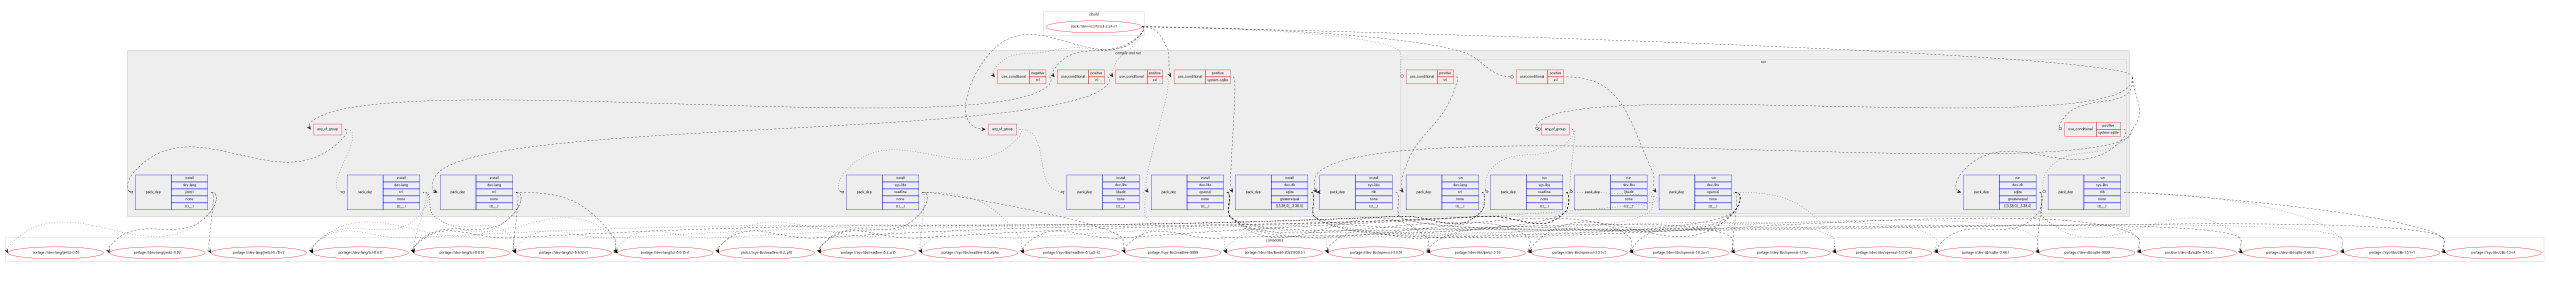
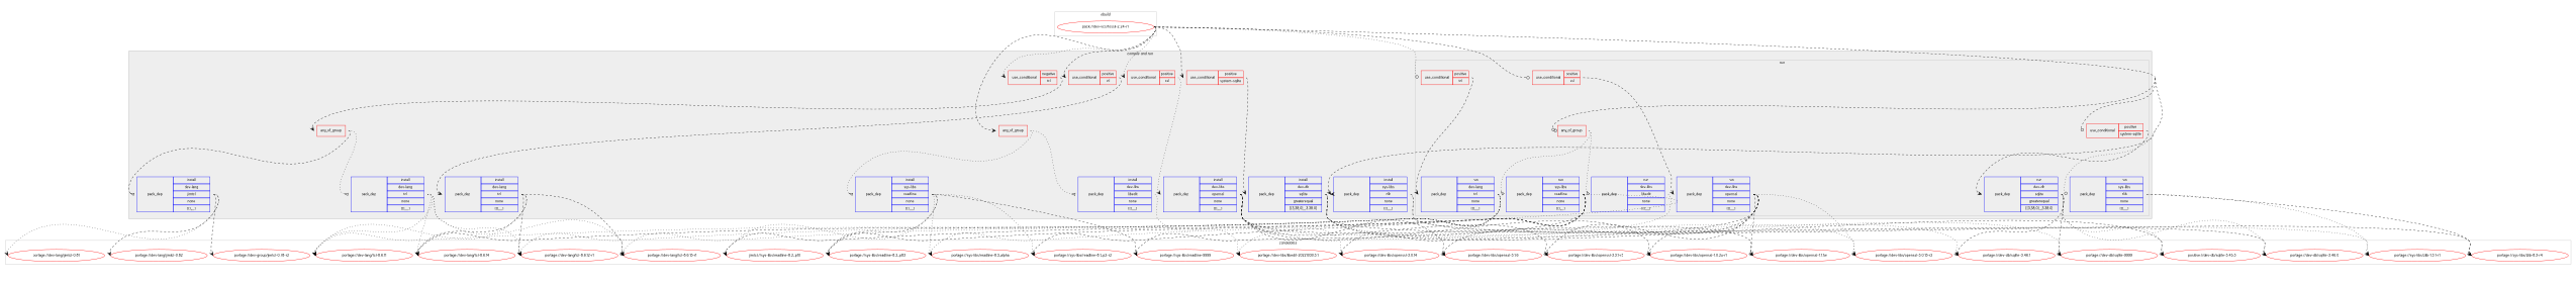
  digraph {
    compound=true
    concentrate=true
    fontname=Inter
    fontsize=10
    newrank=true
    rankdir=TB
    ranksep=1.5
    node [color=red fontname=Inter fontsize=10]
    edge [arrowhead=vee fontname=Inter headport=w style=dashed tailport=e weight=100]
    n1 [label="pack://dev-vcs/fossil-2.24-r1" width=4]
    n2 [color=blue label=<<TABLE BORDER="0" CELLBORDER="1" CELLSPACING="0" CELLPADDING="4" WIDTH="220"><TR><TD ROWSPAN="6" CELLPADDING="30">pack_dep</TD></TR><TR><TD WIDTH="110">install</TD></TR><TR><TD>sys-libs</TD></TR><TR><TD>readline</TD></TR><TR><TD>none</TD></TR><TR><TD>[[],,,,]</TD></TR></TABLE>> shape=none]
    n3 [color=blue label=<<TABLE BORDER="0" CELLBORDER="1" CELLSPACING="0" CELLPADDING="4" WIDTH="220"><TR><TD ROWSPAN="6" CELLPADDING="30">pack_dep</TD></TR><TR><TD WIDTH="110">install</TD></TR><TR><TD>dev-libs</TD></TR><TR><TD>libedit</TD></TR><TR><TD>none</TD></TR><TR><TD>[[],,,,]</TD></TR></TABLE>> shape=none]
    n4 [label=<<TABLE BORDER="0" CELLBORDER="1" CELLSPACING="0" CELLPADDING="4"><TR><TD CELLPADDING="10">any_of_group</TD></TR></TABLE>> shape=none]
    n5 [color=blue label=<<TABLE BORDER="0" CELLBORDER="1" CELLSPACING="0" CELLPADDING="4" WIDTH="220"><TR><TD ROWSPAN="6" CELLPADDING="30">pack_dep</TD></TR><TR><TD WIDTH="110">install</TD></TR><TR><TD>dev-lang</TD></TR><TR><TD>tcl</TD></TR><TR><TD>none</TD></TR><TR><TD>[[],,,,]</TD></TR></TABLE>> shape=none]
    n6 [color=blue label=<<TABLE BORDER="0" CELLBORDER="1" CELLSPACING="0" CELLPADDING="4" WIDTH="220"><TR><TD ROWSPAN="6" CELLPADDING="30">pack_dep</TD></TR><TR><TD WIDTH="110">install</TD></TR><TR><TD>dev-lang</TD></TR><TR><TD>jimtcl</TD></TR><TR><TD>none</TD></TR><TR><TD>[[],,,,]</TD></TR></TABLE>> shape=none]
    n7 [label=<<TABLE BORDER="0" CELLBORDER="1" CELLSPACING="0" CELLPADDING="4"><TR><TD CELLPADDING="10">any_of_group</TD></TR></TABLE>> shape=none]
    n8 [label=<<TABLE BORDER="0" CELLBORDER="1" CELLSPACING="0" CELLPADDING="4"><TR><TD ROWSPAN="3" CELLPADDING="10">use_conditional</TD></TR><TR><TD>negative</TD></TR><TR><TD>tcl</TD></TR></TABLE>> shape=none]
    n9 [color=blue label=<<TABLE BORDER="0" CELLBORDER="1" CELLSPACING="0" CELLPADDING="4" WIDTH="220"><TR><TD ROWSPAN="6" CELLPADDING="30">pack_dep</TD></TR><TR><TD WIDTH="110">install</TD></TR><TR><TD>dev-libs</TD></TR><TR><TD>openssl</TD></TR><TR><TD>none</TD></TR><TR><TD>[[],,,,]</TD></TR></TABLE>> shape=none]
    n10 [label=<<TABLE BORDER="0" CELLBORDER="1" CELLSPACING="0" CELLPADDING="4"><TR><TD ROWSPAN="3" CELLPADDING="10">use_conditional</TD></TR><TR><TD>positive</TD></TR><TR><TD>ssl</TD></TR></TABLE>> shape=none]
    n11 [color=blue label=<<TABLE BORDER="0" CELLBORDER="1" CELLSPACING="0" CELLPADDING="4" WIDTH="220"><TR><TD ROWSPAN="6" CELLPADDING="30">pack_dep</TD></TR><TR><TD WIDTH="110">install</TD></TR><TR><TD>dev-db</TD></TR><TR><TD>sqlite</TD></TR><TR><TD>greaterequal</TD></TR><TR><TD>[[3,38,0],,,3.38.0]</TD></TR></TABLE>> shape=none]
    n12 [label=<<TABLE BORDER="0" CELLBORDER="1" CELLSPACING="0" CELLPADDING="4"><TR><TD ROWSPAN="3" CELLPADDING="10">use_conditional</TD></TR><TR><TD>positive</TD></TR><TR><TD>system-sqlite</TD></TR></TABLE>> shape=none]
    n13 [color=blue label=<<TABLE BORDER="0" CELLBORDER="1" CELLSPACING="0" CELLPADDING="4" WIDTH="220"><TR><TD ROWSPAN="6" CELLPADDING="30">pack_dep</TD></TR><TR><TD WIDTH="110">install</TD></TR><TR><TD>dev-lang</TD></TR><TR><TD>tcl</TD></TR><TR><TD>none</TD></TR><TR><TD>[[],,,,]</TD></TR></TABLE>> shape=none]
    n14 [label=<<TABLE BORDER="0" CELLBORDER="1" CELLSPACING="0" CELLPADDING="4"><TR><TD ROWSPAN="3" CELLPADDING="10">use_conditional</TD></TR><TR><TD>positive</TD></TR><TR><TD>tcl</TD></TR></TABLE>> shape=none]
    n15 [color=blue label=<<TABLE BORDER="0" CELLBORDER="1" CELLSPACING="0" CELLPADDING="4" WIDTH="220"><TR><TD ROWSPAN="6" CELLPADDING="30">pack_dep</TD></TR><TR><TD WIDTH="110">install</TD></TR><TR><TD>sys-libs</TD></TR><TR><TD>zlib</TD></TR><TR><TD>none</TD></TR><TR><TD>[[],,,,]</TD></TR></TABLE>> shape=none]
    n16 [color=blue label=<<TABLE BORDER="0" CELLBORDER="1" CELLSPACING="0" CELLPADDING="4" WIDTH="220"><TR><TD ROWSPAN="6" CELLPADDING="30">pack_dep</TD></TR><TR><TD WIDTH="110">run</TD></TR><TR><TD>dev-lang</TD></TR><TR><TD>tcl</TD></TR><TR><TD>none</TD></TR><TR><TD>[[],,,,]</TD></TR></TABLE>> shape=none]
    n17 [label=<<TABLE BORDER="0" CELLBORDER="1" CELLSPACING="0" CELLPADDING="4"><TR><TD ROWSPAN="3" CELLPADDING="10">use_conditional</TD></TR><TR><TD>positive</TD></TR><TR><TD>tcl</TD></TR></TABLE>> shape=none]
    n18 [color=blue label=<<TABLE BORDER="0" CELLBORDER="1" CELLSPACING="0" CELLPADDING="4" WIDTH="220"><TR><TD ROWSPAN="6" CELLPADDING="30">pack_dep</TD></TR><TR><TD WIDTH="110">run</TD></TR><TR><TD>sys-libs</TD></TR><TR><TD>readline</TD></TR><TR><TD>none</TD></TR><TR><TD>[[],,,,]</TD></TR></TABLE>> shape=none]
    n19 [color=blue label=<<TABLE BORDER="0" CELLBORDER="1" CELLSPACING="0" CELLPADDING="4" WIDTH="220"><TR><TD ROWSPAN="6" CELLPADDING="30">pack_dep</TD></TR><TR><TD WIDTH="110">run</TD></TR><TR><TD>dev-libs</TD></TR><TR><TD>libedit</TD></TR><TR><TD>none</TD></TR><TR><TD>[[],,,,]</TD></TR></TABLE>> shape=none]
    n20 [label=<<TABLE BORDER="0" CELLBORDER="1" CELLSPACING="0" CELLPADDING="4"><TR><TD CELLPADDING="10">any_of_group</TD></TR></TABLE>> shape=none]
    n21 [color=blue label=<<TABLE BORDER="0" CELLBORDER="1" CELLSPACING="0" CELLPADDING="4" WIDTH="220"><TR><TD ROWSPAN="6" CELLPADDING="30">pack_dep</TD></TR><TR><TD WIDTH="110">run</TD></TR><TR><TD>dev-libs</TD></TR><TR><TD>openssl</TD></TR><TR><TD>none</TD></TR><TR><TD>[[],,,,]</TD></TR></TABLE>> shape=none]
    n22 [label=<<TABLE BORDER="0" CELLBORDER="1" CELLSPACING="0" CELLPADDING="4"><TR><TD ROWSPAN="3" CELLPADDING="10">use_conditional</TD></TR><TR><TD>positive</TD></TR><TR><TD>ssl</TD></TR></TABLE>> shape=none]
    n23 [color=blue label=<<TABLE BORDER="0" CELLBORDER="1" CELLSPACING="0" CELLPADDING="4" WIDTH="220"><TR><TD ROWSPAN="6" CELLPADDING="30">pack_dep</TD></TR><TR><TD WIDTH="110">run</TD></TR><TR><TD>dev-db</TD></TR><TR><TD>sqlite</TD></TR><TR><TD>greaterequal</TD></TR><TR><TD>[[3,38,0],,,3.38.0]</TD></TR></TABLE>> shape=none]
    n24 [label=<<TABLE BORDER="0" CELLBORDER="1" CELLSPACING="0" CELLPADDING="4"><TR><TD ROWSPAN="3" CELLPADDING="10">use_conditional</TD></TR><TR><TD>positive</TD></TR><TR><TD>system-sqlite</TD></TR></TABLE>> shape=none]
    n25 [color=blue label=<<TABLE BORDER="0" CELLBORDER="1" CELLSPACING="0" CELLPADDING="4" WIDTH="220"><TR><TD ROWSPAN="6" CELLPADDING="30">pack_dep</TD></TR><TR><TD WIDTH="110">run</TD></TR><TR><TD>sys-libs</TD></TR><TR><TD>zlib</TD></TR><TR><TD>none</TD></TR><TR><TD>[[],,,,]</TD></TR></TABLE>> shape=none]
    n26 [label="portage://sys-libs/readline-9999" width=4]
    n27 [label="portage://sys-libs/readline-8.3_alpha" width=4]
-   n28 [label="portage://sys-libs/readline-8.2_p13" width=4]
+   n28 [label="portage://sys-libs/readline-8.2_p83" width=4]
    n29 [label="jimtcl://sys-libs/readline-8.2_p10" width=4]
    n30 [label="portage://sys-libs/readline-8.1_p2-r2" width=4]
    n31 [label="portage://dev-libs/libedit-20221030.3.1" width=4]
    n32 [label="portage://dev-lang/tcl-8.6.14" width=4]
    n33 [label="portage://dev-lang/tcl-8.6.13-r1" width=4]
    n34 [label="portage://dev-lang/tcl-8.6.12-r1" width=4]
    n35 [label="portage://dev-lang/tcl-8.6.11" width=4]
    n36 [label="portage://dev-lang/jimtcl-0.82" width=4]
    n37 [label="portage://dev-lang/jimtcl-0.81" width=4]
-   n38 [label="portage://dev-lang/jimtcl-0.78-r2" width=4]
+   n38 [label="portage://dev-group/jimtcl-0.78-r2" width=4]
    n39 [label="portage://dev-libs/openssl-3.3.1-r3" width=4]
-   n40 [label="portage://dev-libs/jimtcl-3.1.6" width=4]
+   n40 [label="portage://dev-libs/openssl-3.1.6" width=4]
    n41 [label="portage://dev-libs/openssl-3.0.14" width=4]
    n42 [label="portage://dev-libs/openssl-3.0.13-r2" width=4]
    n43 [label="portage://dev-libs/openssl-1.1.1w" width=4]
    n44 [label="portage://dev-libs/openssl-1.0.2u-r1" width=4]
    n45 [label="portage://dev-db/sqlite-9999" width=4]
    n46 [label="portage://dev-db/sqlite-3.46.1" width=4]
    n47 [label="portage://dev-db/sqlite-3.46.0" width=4]
    n48 [label="positive://dev-db/sqlite-3.45.3" width=4]
    n49 [label="portage://sys-libs/zlib-1.3.1-r1" width=4]
-   n50 [label="portage://sys-libs/zlib-1.3-r4" width=4]
+   n50 [label="portage://sys-libs/zlib-8.3-r4" width=4]
    subgraph cluster_1 {
      color=gray
      label=<<i>ebuild</i>>
      n1
    }
    subgraph cluster_2 {
      color=gray
      label=<<i>dependencies</i>>
      subgraph cluster_3 {
        color=gray
        fillcolor="#eeeeee"
        label=<<i>compile</i>>
        style=filled
        subgraph sub_4 {
          color=gray
          fillcolor="#eeeeee"
          label=<<i>compile</i>>
          style=filled
          n4
          subgraph sub_5 {
            color=gray
            fillcolor="#eeeeee"
            label=<<i>compile</i>>
            style=filled
            n2
          }
          subgraph sub_6 {
            color=gray
            fillcolor="#eeeeee"
            label=<<i>compile</i>>
            style=filled
            n3
          }
        }
        subgraph sub_7 {
          color=gray
          fillcolor="#eeeeee"
          label=<<i>compile</i>>
          style=filled
          n8
          subgraph sub_8 {
            color=gray
            fillcolor="#eeeeee"
            label=<<i>compile</i>>
            style=filled
            n7
            subgraph sub_9 {
              color=gray
              fillcolor="#eeeeee"
              label=<<i>compile</i>>
              style=filled
              n5
            }
            subgraph sub_10 {
              color=gray
              fillcolor="#eeeeee"
              label=<<i>compile</i>>
              style=filled
              n6
            }
          }
        }
        subgraph sub_11 {
          color=gray
          fillcolor="#eeeeee"
          label=<<i>compile</i>>
          style=filled
          n10
          subgraph sub_12 {
            color=gray
            fillcolor="#eeeeee"
            label=<<i>compile</i>>
            style=filled
            n9
          }
        }
        subgraph sub_13 {
          color=gray
          fillcolor="#eeeeee"
          label=<<i>compile</i>>
          style=filled
          n12
          subgraph sub_14 {
            color=gray
            fillcolor="#eeeeee"
            label=<<i>compile</i>>
            style=filled
            n11
          }
        }
        subgraph sub_15 {
          color=gray
          fillcolor="#eeeeee"
          label=<<i>compile</i>>
          style=filled
          n14
          subgraph sub_16 {
            color=gray
            fillcolor="#eeeeee"
            label=<<i>compile</i>>
            style=filled
            n13
          }
        }
        subgraph sub_17 {
          color=gray
          fillcolor="#eeeeee"
          label=<<i>compile</i>>
          style=filled
          n15
        }
      }
      subgraph cluster_18 {
        color=gray
        fillcolor="#eeeeee"
        label=<<i>compile and run</i>>
        style=filled
      }
      subgraph cluster_19 {
        color=gray
        fillcolor="#eeeeee"
        label=<<i>run</i>>
        style=filled
        subgraph sub_20 {
          color=gray
          fillcolor="#eeeeee"
          label=<<i>run</i>>
          style=filled
          n17
          subgraph sub_21 {
            color=gray
            fillcolor="#eeeeee"
            label=<<i>run</i>>
            style=filled
            n16
          }
        }
        subgraph sub_22 {
          color=gray
          fillcolor="#eeeeee"
          label=<<i>run</i>>
          style=filled
          n20
          subgraph sub_23 {
            color=gray
            fillcolor="#eeeeee"
            label=<<i>run</i>>
            style=filled
            n18
          }
          subgraph sub_24 {
            color=gray
            fillcolor="#eeeeee"
            label=<<i>run</i>>
            style=filled
            n19
          }
        }
        subgraph sub_25 {
          color=gray
          fillcolor="#eeeeee"
          label=<<i>run</i>>
          style=filled
          n22
          subgraph sub_26 {
            color=gray
            fillcolor="#eeeeee"
            label=<<i>run</i>>
            style=filled
            n21
          }
        }
        subgraph sub_27 {
          color=gray
          fillcolor="#eeeeee"
          label=<<i>run</i>>
          style=filled
          n24
          subgraph sub_28 {
            color=gray
            fillcolor="#eeeeee"
            label=<<i>run</i>>
            style=filled
            n23
          }
        }
        subgraph sub_29 {
          color=gray
          fillcolor="#eeeeee"
          label=<<i>run</i>>
          style=filled
          n25
        }
      }
    }
    subgraph cluster_30 {
      color=gray
      label=<<i>candidates</i>>
      rank=same
      subgraph sub_31 {
        color=black
        label=<<i>candidates</i>>
        nodesep=1
        rank=same
        n32
        n33
        n34
        n35
      }
      subgraph sub_32 {
        color=black
        label=<<i>candidates</i>>
        nodesep=1
        rank=same
        n26
        n27
        n28
        n29
        n30
      }
      subgraph sub_33 {
        color=black
        label=<<i>candidates</i>>
        nodesep=1
        rank=same
        n31
      }
      subgraph sub_34 {
        color=black
        label=<<i>candidates</i>>
        nodesep=1
        rank=same
        n32
        n33
        n34
        n35
      }
      subgraph sub_35 {
        color=black
        label=<<i>candidates</i>>
        nodesep=1
        rank=same
        n36
        n37
        n38
      }
      subgraph sub_36 {
        color=black
        label=<<i>candidates</i>>
        nodesep=1
        rank=same
        n39
        n40
        n41
        n42
        n43
        n44
      }
      subgraph sub_37 {
        color=black
        label=<<i>candidates</i>>
        nodesep=1
        rank=same
        n45
        n46
        n47
        n48
      }
      subgraph sub_38 {
        color=black
        label=<<i>candidates</i>>
        nodesep=1
        rank=same
        n26
        n27
        n28
        n29
        n30
      }
      subgraph sub_39 {
        color=black
        label=<<i>candidates</i>>
        nodesep=1
        rank=same
        n49
        n50
      }
      subgraph sub_40 {
        color=black
        label=<<i>candidates</i>>
        nodesep=1
        rank=same
        n31
      }
      subgraph sub_41 {
        color=black
        label=<<i>candidates</i>>
        nodesep=1
        rank=same
        n39
        n40
        n41
        n42
        n43
        n44
      }
      subgraph sub_42 {
        color=black
        label=<<i>candidates</i>>
        nodesep=1
        rank=same
        n45
        n46
        n47
        n48
      }
      subgraph sub_43 {
        color=black
        label=<<i>candidates</i>>
        nodesep=1
        rank=same
        n32
        n33
        n34
        n35
      }
      subgraph sub_44 {
        color=black
        label=<<i>candidates</i>>
        nodesep=1
        rank=same
        n49
        n50
      }
    }
    n1 -> n4 [weight=20]
    n1 -> n8 [style=dotted weight=20]
    n1 -> n10 [style=dotted weight=20]
    n1 -> n12 [weight=20]
    n1 -> n14 [weight=20]
    n1 -> n15 [weight=20]
    n1 -> n17 [arrowhead=odot style=dotted weight=20]
    n1 -> n20 [arrowhead=odot weight=20]
    n1 -> n22 [arrowhead=odot weight=20]
    n1 -> n24 [arrowhead=odot weight=20]
    n1 -> n25 [arrowhead=odot style=dotted weight=20]
    n2 -> n26
    n2 -> n27 [style=dotted]
    n2 -> n28
    n2 -> n29 [style=dotted]
    n2 -> n30 [style=dotted]
    n3 -> n31 [style=dotted]
    n4 -> n2 [arrowhead=oinv style=dotted weight=20]
    n4 -> n3 [arrowhead=oinv style=dotted weight=20]
    n5 -> n32 [style=dotted]
    n5 -> n33 [style=dotted]
    n5 -> n34 [style=dotted]
    n5 -> n35 [style=dotted]
    n6 -> n36
    n6 -> n37 [style=dotted]
    n6 -> n38
    n7 -> n5 [arrowhead=oinv style=dotted weight=20]
    n7 -> n6 [arrowhead=oinv weight=20]
    n8 -> n7 [weight=20]
    n9 -> n39
    n9 -> n40
    n9 -> n41 [style=dotted]
    n9 -> n42 [style=dotted]
    n9 -> n43
    n9 -> n44
    n10 -> n9 [style=dotted weight=20]
    n11 -> n45 [style=dotted]
    n11 -> n46 [style=dotted]
    n11 -> n47
    n11 -> n48
    n12 -> n11 [weight=20]
    n13 -> n32
    n13 -> n33
    n13 -> n34
    n13 -> n35 [style=dotted]
    n14 -> n13 [weight=20]
    n15 -> n49 [style=dotted]
    n15 -> n50
    n16 -> n32
    n16 -> n33 [style=dotted]
    n16 -> n34 [style=dotted]
    n16 -> n35 [style=dotted]
    n17 -> n16 [weight=20]
    n18 -> n26
    n18 -> n27 [style=dotted]
    n18 -> n28
    n18 -> n29
    n18 -> n30
    n19 -> n31 [style=dotted]
    n20 -> n18 [arrowhead=oinv style=dotted weight=20]
    n20 -> n19 [arrowhead=oinv style=dotted weight=20]
    n21 -> n39
    n21 -> n40
    n21 -> n41
    n21 -> n42 [style=dotted]
    n21 -> n43
    n21 -> n44
    n22 -> n21 [weight=20]
    n23 -> n45
    n23 -> n46
    n23 -> n47 [style=dotted]
    n23 -> n48 [style=dotted]
    n24 -> n23 [weight=20]
    n25 -> n49 [style=dotted]
    n25 -> n50
  }
